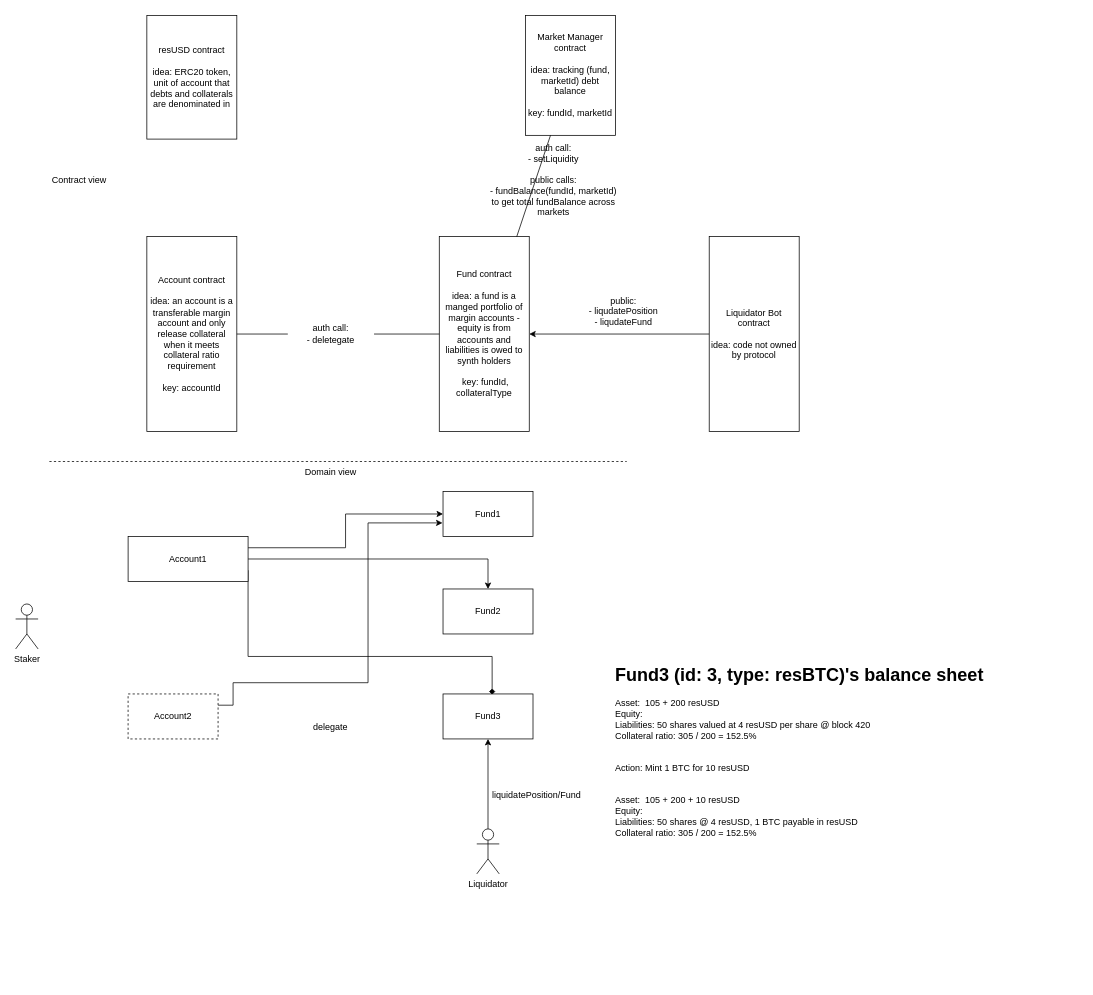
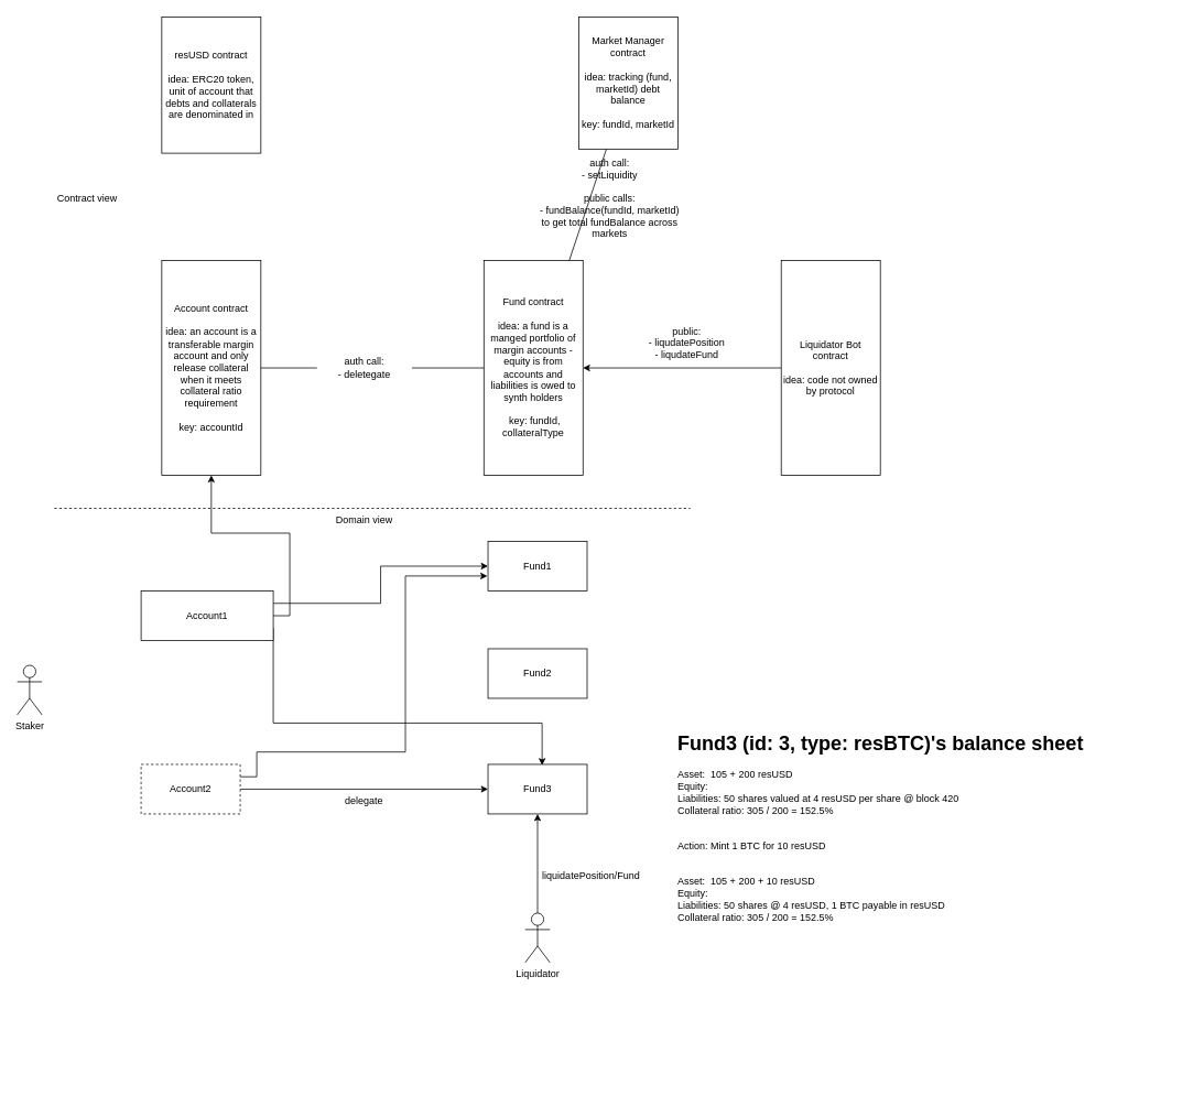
  <mxCell id="0" />
  <mxCell id="1" parent="0" />
  <mxCell id="2" value="Account contract&lt;br&gt;&lt;br&gt;idea: an account is a transferable margin account and only release collateral when it meets collateral ratio requirement&lt;br&gt;&lt;br&gt;key: accountId" style="rounded=0;whiteSpace=wrap;html=1;" parent="1" vertex="1"><mxGeometry x="195" y="315" width="120" height="260" as="geometry" /></mxCell>
  <mxCell id="3" value="Fund contract&lt;br&gt;&lt;br&gt;idea: a fund is a manged portfolio of margin accounts - equity is from accounts and liabilities is owed to synth holders&lt;br&gt;&lt;br&gt;&amp;nbsp;key: fundId, collateralType&lt;br&gt;" style="rounded=0;whiteSpace=wrap;html=1;" parent="1" vertex="1"><mxGeometry x="585" y="315" width="120" height="260" as="geometry" /></mxCell>
  <mxCell id="4" value="Contract view" style="text;html=1;strokeColor=none;fillColor=none;align=center;verticalAlign=middle;whiteSpace=wrap;rounded=0;" parent="1" vertex="1"><mxGeometry x="65" y="225" width="80" height="30" as="geometry" /></mxCell>
  <mxCell id="5" value="" style="endArrow=none;dashed=1;html=1;rounded=0;" parent="1" edge="1"><mxGeometry width="50" height="50" relative="1" as="geometry"><mxPoint x="65" y="615" as="sourcePoint" /><mxPoint x="835" y="615" as="targetPoint" /></mxGeometry></mxCell>
  <mxCell id="6" style="edgeStyle=orthogonalEdgeStyle;rounded=0;orthogonalLoop=1;jettySize=auto;html=1;exitX=1;exitY=0.25;exitDx=0;exitDy=0;" parent="1" source="9" target="10" edge="1"><mxGeometry relative="1" as="geometry" /></mxCell>
- <mxCell id="7" style="edgeStyle=orthogonalEdgeStyle;rounded=0;orthogonalLoop=1;jettySize=auto;html=1;exitX=1;exitY=0.5;exitDx=0;exitDy=0;" parent="1" source="9" target="11" edge="1"><mxGeometry relative="1" as="geometry" /></mxCell>
- <mxCell id="8" style="edgeStyle=orthogonalEdgeStyle;rounded=0;orthogonalLoop=1;jettySize=auto;html=1;exitX=1;exitY=0.75;exitDx=0;exitDy=0;entryX=0.546;entryY=0.017;entryDx=0;entryDy=0;entryPerimeter=0;endArrow=diamond;" parent="1" source="9" target="12" edge="1"><mxGeometry relative="1" as="geometry"><Array as="points"><mxPoint x="330" y="760" /><mxPoint x="330" y="875" /><mxPoint x="656" y="875" /></Array></mxGeometry></mxCell>
+ <mxCell id="7" style="edgeStyle=orthogonalEdgeStyle;rounded=0;orthogonalLoop=1;jettySize=auto;html=1;exitX=1;exitY=0.5;exitDx=0;exitDy=0;" parent="1" source="9" target="2" edge="1"><mxGeometry relative="1" as="geometry" /></mxCell>
+ <mxCell id="8" style="edgeStyle=orthogonalEdgeStyle;rounded=0;orthogonalLoop=1;jettySize=auto;html=1;exitX=1;exitY=0.75;exitDx=0;exitDy=0;entryX=0.546;entryY=0.017;entryDx=0;entryDy=0;entryPerimeter=0;" parent="1" source="9" target="12" edge="1"><mxGeometry relative="1" as="geometry"><Array as="points"><mxPoint x="330" y="760" /><mxPoint x="330" y="875" /><mxPoint x="656" y="875" /></Array></mxGeometry></mxCell>
  <mxCell id="9" value="Account1" style="rounded=0;whiteSpace=wrap;html=1;" parent="1" vertex="1"><mxGeometry x="170" y="715" width="160" height="60" as="geometry" /></mxCell>
  <mxCell id="10" value="Fund1" style="rounded=0;whiteSpace=wrap;html=1;" parent="1" vertex="1"><mxGeometry x="590" y="655" width="120" height="60" as="geometry" /></mxCell>
  <mxCell id="11" value="Fund2" style="rounded=0;whiteSpace=wrap;html=1;" parent="1" vertex="1"><mxGeometry x="590" y="785" width="120" height="60" as="geometry" /></mxCell>
  <mxCell id="12" value="Fund3" style="rounded=0;whiteSpace=wrap;html=1;" parent="1" vertex="1"><mxGeometry x="590" y="925" width="120" height="60" as="geometry" /></mxCell>
  <mxCell id="13" style="edgeStyle=orthogonalEdgeStyle;rounded=0;orthogonalLoop=1;jettySize=auto;html=1;exitX=1;exitY=0.25;exitDx=0;exitDy=0;entryX=-0.006;entryY=0.698;entryDx=0;entryDy=0;entryPerimeter=0;" parent="1" source="15" target="10" edge="1"><mxGeometry relative="1" as="geometry"><Array as="points"><mxPoint x="310" y="940" /><mxPoint x="310" y="910" /><mxPoint x="490" y="910" /><mxPoint x="490" y="697" /></Array></mxGeometry></mxCell>
+ <mxCell id="14" style="edgeStyle=orthogonalEdgeStyle;rounded=0;orthogonalLoop=1;jettySize=auto;html=1;" parent="1" source="15" target="12" edge="1"><mxGeometry relative="1" as="geometry" /></mxCell>
  <mxCell id="15" value="Account2" style="rounded=0;whiteSpace=wrap;html=1;dashed=1;" parent="1" vertex="1"><mxGeometry x="170" y="925" width="120" height="60" as="geometry" /></mxCell>
  <mxCell id="16" value="delegate" style="text;html=1;strokeColor=none;fillColor=none;align=center;verticalAlign=middle;whiteSpace=wrap;rounded=0;" parent="1" vertex="1"><mxGeometry x="410" y="955" width="60" height="30" as="geometry" /></mxCell>
  <mxCell id="17" value="Domain view" style="text;html=1;strokeColor=none;fillColor=none;align=center;verticalAlign=middle;whiteSpace=wrap;rounded=0;" parent="1" vertex="1"><mxGeometry x="373" y="615" width="135" height="30" as="geometry" /></mxCell>
  <mxCell id="18" value="Staker" style="shape=umlActor;verticalLabelPosition=bottom;verticalAlign=top;html=1;outlineConnect=0;" parent="1" vertex="1"><mxGeometry x="20" y="805" width="30" height="60" as="geometry" /></mxCell>
  <mxCell id="19" style="edgeStyle=orthogonalEdgeStyle;rounded=0;orthogonalLoop=1;jettySize=auto;html=1;entryX=0.5;entryY=1;entryDx=0;entryDy=0;" parent="1" source="20" target="12" edge="1"><mxGeometry relative="1" as="geometry" /></mxCell>
  <mxCell id="20" value="Liquidator" style="shape=umlActor;verticalLabelPosition=bottom;verticalAlign=top;html=1;outlineConnect=0;" parent="1" vertex="1"><mxGeometry x="635" y="1105" width="30" height="60" as="geometry" /></mxCell>
  <mxCell id="21" value="liquidatePosition/Fund" style="text;html=1;strokeColor=none;fillColor=none;align=center;verticalAlign=middle;whiteSpace=wrap;rounded=0;" parent="1" vertex="1"><mxGeometry x="685" y="1045" width="60" height="30" as="geometry" /></mxCell>
  <mxCell id="22" value="" style="endArrow=none;html=1;rounded=0;startArrow=none;" parent="1" source="23" target="3" edge="1"><mxGeometry width="50" height="50" relative="1" as="geometry"><mxPoint x="315" y="445" as="sourcePoint" /><mxPoint x="365" y="395" as="targetPoint" /></mxGeometry></mxCell>
  <mxCell id="23" value="auth call:&lt;br&gt;- deletegate&lt;br&gt;" style="text;html=1;strokeColor=none;fillColor=none;align=center;verticalAlign=middle;whiteSpace=wrap;rounded=0;" parent="1" vertex="1"><mxGeometry x="383" y="430" width="115" height="30" as="geometry" /></mxCell>
  <mxCell id="24" value="" style="endArrow=none;html=1;rounded=0;" parent="1" target="23" edge="1"><mxGeometry width="50" height="50" relative="1" as="geometry"><mxPoint x="315" y="445" as="sourcePoint" /><mxPoint x="585" y="445" as="targetPoint" /></mxGeometry></mxCell>
  <mxCell id="25" value="Market Manager contract&lt;br&gt;&lt;br&gt;idea: tracking (fund, marketId) debt balance&lt;br&gt;&lt;br&gt;key: fundId, marketId" style="rounded=0;whiteSpace=wrap;html=1;" parent="1" vertex="1"><mxGeometry x="700" y="20" width="120" height="160" as="geometry" /></mxCell>
  <mxCell id="26" value="" style="endArrow=none;html=1;rounded=0;" parent="1" source="3" target="25" edge="1"><mxGeometry width="50" height="50" relative="1" as="geometry"><mxPoint x="665" y="275" as="sourcePoint" /><mxPoint x="645" y="195" as="targetPoint" /></mxGeometry></mxCell>
  <mxCell id="27" value="resUSD contract&lt;br&gt;&lt;br&gt;idea: ERC20 token, unit of account that debts and collaterals are denominated in" style="rounded=0;whiteSpace=wrap;html=1;" parent="1" vertex="1"><mxGeometry x="195" y="20" width="120" height="165" as="geometry" /></mxCell>
  <mxCell id="28" value="auth call:&lt;br&gt;- setLiquidity&lt;br&gt;&lt;br&gt;public calls:&lt;br&gt;- fundBalance(fundId, marketId) to get total fundBalance across markets" style="text;html=1;strokeColor=none;fillColor=none;align=center;verticalAlign=middle;whiteSpace=wrap;rounded=0;" parent="1" vertex="1"><mxGeometry x="650" y="225" width="175" height="30" as="geometry" /></mxCell>
  <mxCell id="29" style="edgeStyle=orthogonalEdgeStyle;rounded=0;orthogonalLoop=1;jettySize=auto;html=1;" edge="1" parent="1" source="30" target="3"><mxGeometry relative="1" as="geometry" /></mxCell>
  <mxCell id="30" value="Liquidator Bot contract&lt;br&gt;&lt;br&gt;idea: code not owned by protocol" style="rounded=0;whiteSpace=wrap;html=1;" vertex="1" parent="1"><mxGeometry x="945" y="315" width="120" height="260" as="geometry" /></mxCell>
  <mxCell id="31" value="public:&lt;br&gt;- liqudatePosition&lt;br&gt;- liqudateFund" style="text;html=1;strokeColor=none;fillColor=none;align=center;verticalAlign=middle;whiteSpace=wrap;rounded=0;" vertex="1" parent="1"><mxGeometry x="775" y="400" width="112" height="30" as="geometry" /></mxCell>
  <mxCell id="32" value="&lt;h1&gt;&lt;span style=&quot;background-color: initial;&quot;&gt;Fund3 (id: 3, type: resBTC)'s balance sheet&amp;nbsp;&amp;nbsp;&lt;/span&gt;&lt;/h1&gt;&lt;div&gt;Asset:&amp;nbsp;&amp;nbsp;&lt;span style=&quot;background-color: initial;&quot;&gt;105 + 200 resUSD&lt;/span&gt;&lt;/div&gt;&lt;div&gt;Equity:&lt;/div&gt;&lt;div&gt;Liabilities:&amp;nbsp;&lt;span style=&quot;background-color: initial;&quot;&gt;50 shares valued at 4 resUSD per share @ block 420&lt;/span&gt;&lt;/div&gt;&lt;div&gt;Collateral ratio: 305 / 200 = 152.5%&lt;span style=&quot;background-color: initial;&quot;&gt;&lt;br&gt;&lt;/span&gt;&lt;/div&gt;&lt;div&gt;&lt;br&gt;&lt;/div&gt;&lt;div&gt;&lt;br&gt;&lt;/div&gt;&lt;div&gt;Action: Mint 1 BTC for 10 resUSD&lt;/div&gt;&lt;div&gt;&lt;br&gt;&lt;/div&gt;&lt;div&gt;&lt;br&gt;&lt;/div&gt;&lt;div&gt;&lt;div&gt;Asset:&amp;nbsp;&amp;nbsp;&lt;span style=&quot;background-color: initial;&quot;&gt;105 + 200 + 10 resUSD&lt;/span&gt;&lt;/div&gt;&lt;div&gt;Equity:&lt;/div&gt;&lt;div&gt;Liabilities:&amp;nbsp;&lt;span style=&quot;background-color: initial;&quot;&gt;50 shares @ 4 resUSD, 1 BTC payable in resUSD&lt;/span&gt;&lt;/div&gt;&lt;div&gt;Collateral ratio: 305 / 200 = 152.5%&lt;/div&gt;&lt;/div&gt;&lt;div&gt;&lt;br&gt;&lt;/div&gt;&lt;div&gt;&lt;br&gt;&lt;/div&gt;" style="text;html=1;strokeColor=none;fillColor=none;spacing=5;spacingTop=-20;whiteSpace=wrap;overflow=hidden;rounded=0;" vertex="1" parent="1"><mxGeometry x="815" y="880" width="620" height="425" as="geometry" /></mxCell>
